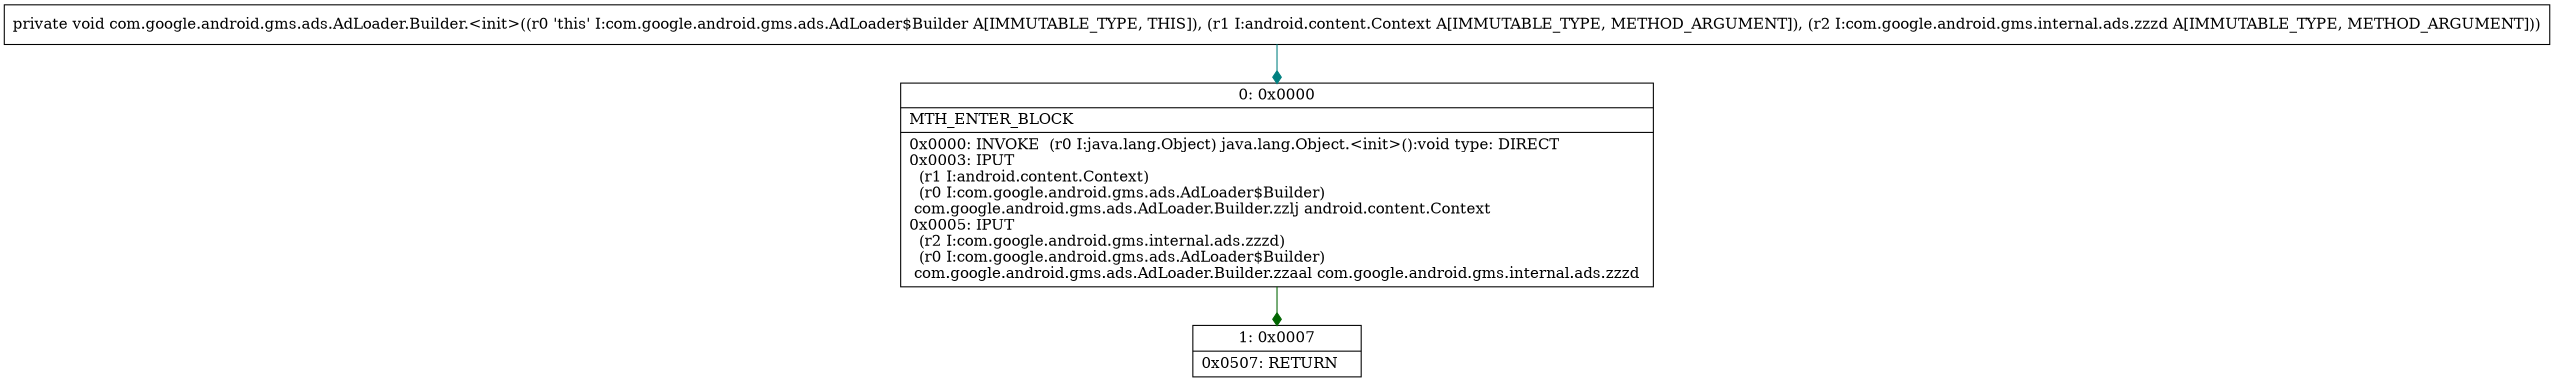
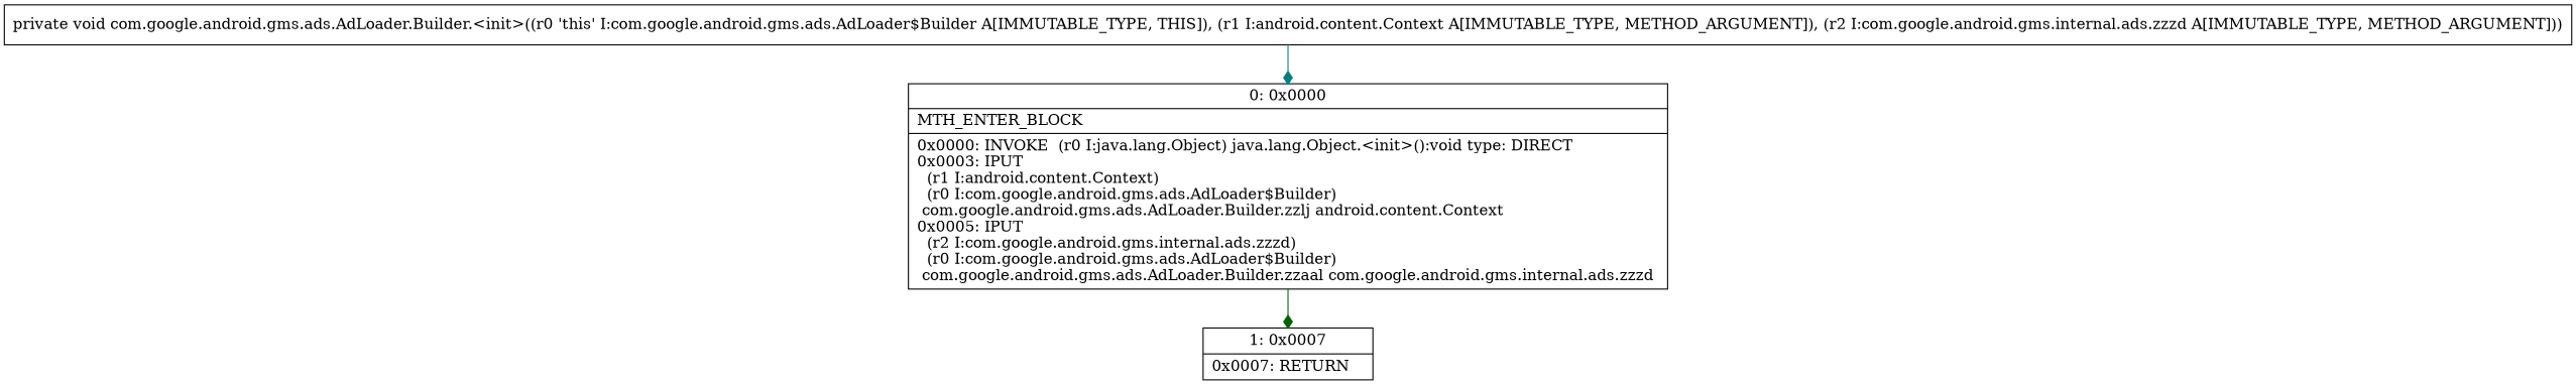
  digraph {
    node [shape=record]
    edge [arrowhead=diamond]
    n1 [label="{0\:\ 0x0000|MTH_ENTER_BLOCK\l|0x0000: INVOKE  (r0 I:java.lang.Object) java.lang.Object.\<init\>():void type: DIRECT \l0x0003: IPUT  \l  (r1 I:android.content.Context)\l  (r0 I:com.google.android.gms.ads.AdLoader$Builder)\l com.google.android.gms.ads.AdLoader.Builder.zzlj android.content.Context \l0x0005: IPUT  \l  (r2 I:com.google.android.gms.internal.ads.zzzd)\l  (r0 I:com.google.android.gms.ads.AdLoader$Builder)\l com.google.android.gms.ads.AdLoader.Builder.zzaal com.google.android.gms.internal.ads.zzzd \l}"]
-   n2 [label="{1\:\ 0x0007|0x0507: RETURN   \l}"]
+   n2 [label="{1\:\ 0x0007|0x0007: RETURN   \l}"]
    n3 [label="{private void com.google.android.gms.ads.AdLoader.Builder.\<init\>((r0 'this' I:com.google.android.gms.ads.AdLoader$Builder A[IMMUTABLE_TYPE, THIS]), (r1 I:android.content.Context A[IMMUTABLE_TYPE, METHOD_ARGUMENT]), (r2 I:com.google.android.gms.internal.ads.zzzd A[IMMUTABLE_TYPE, METHOD_ARGUMENT])) }"]
    n1 -> n2 [color=darkgreen]
    n3 -> n1 [color=teal]
  }
